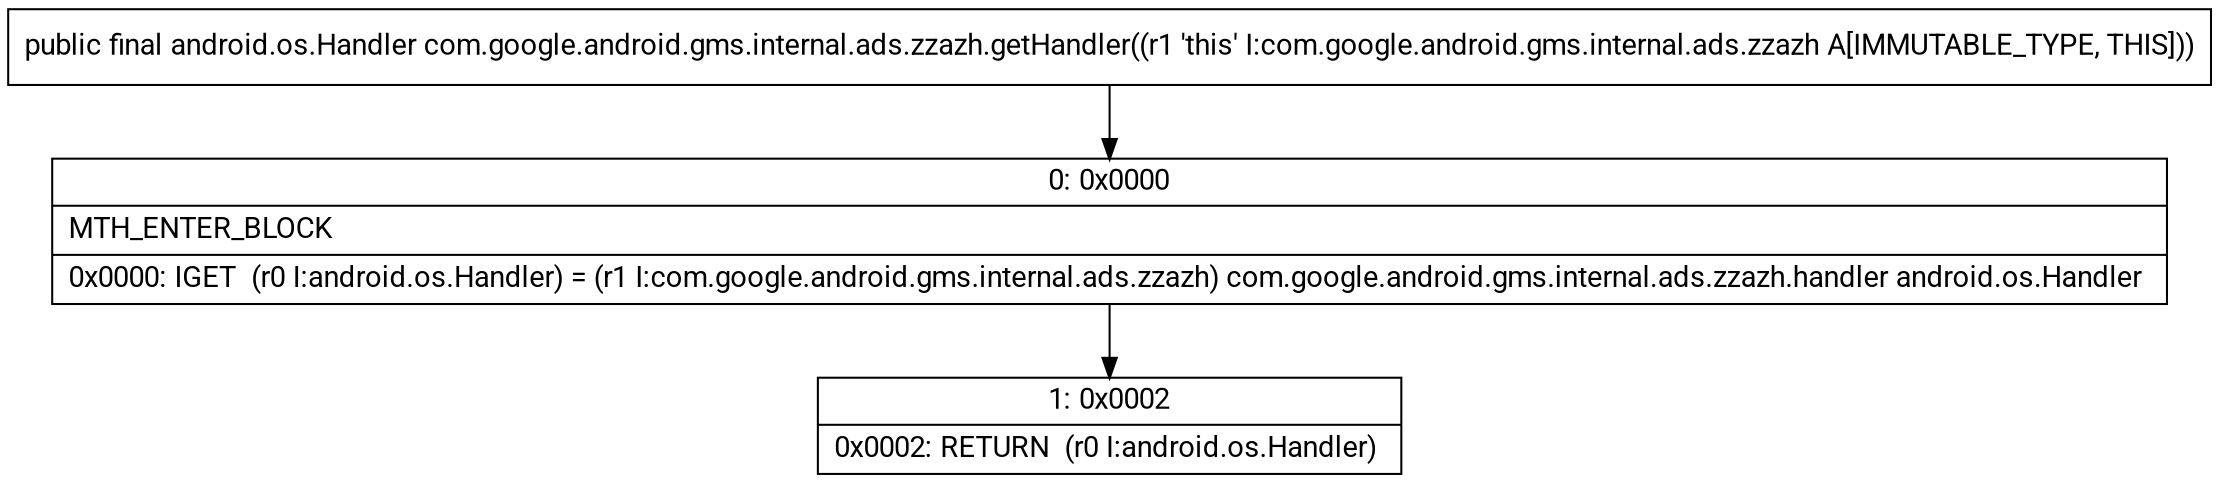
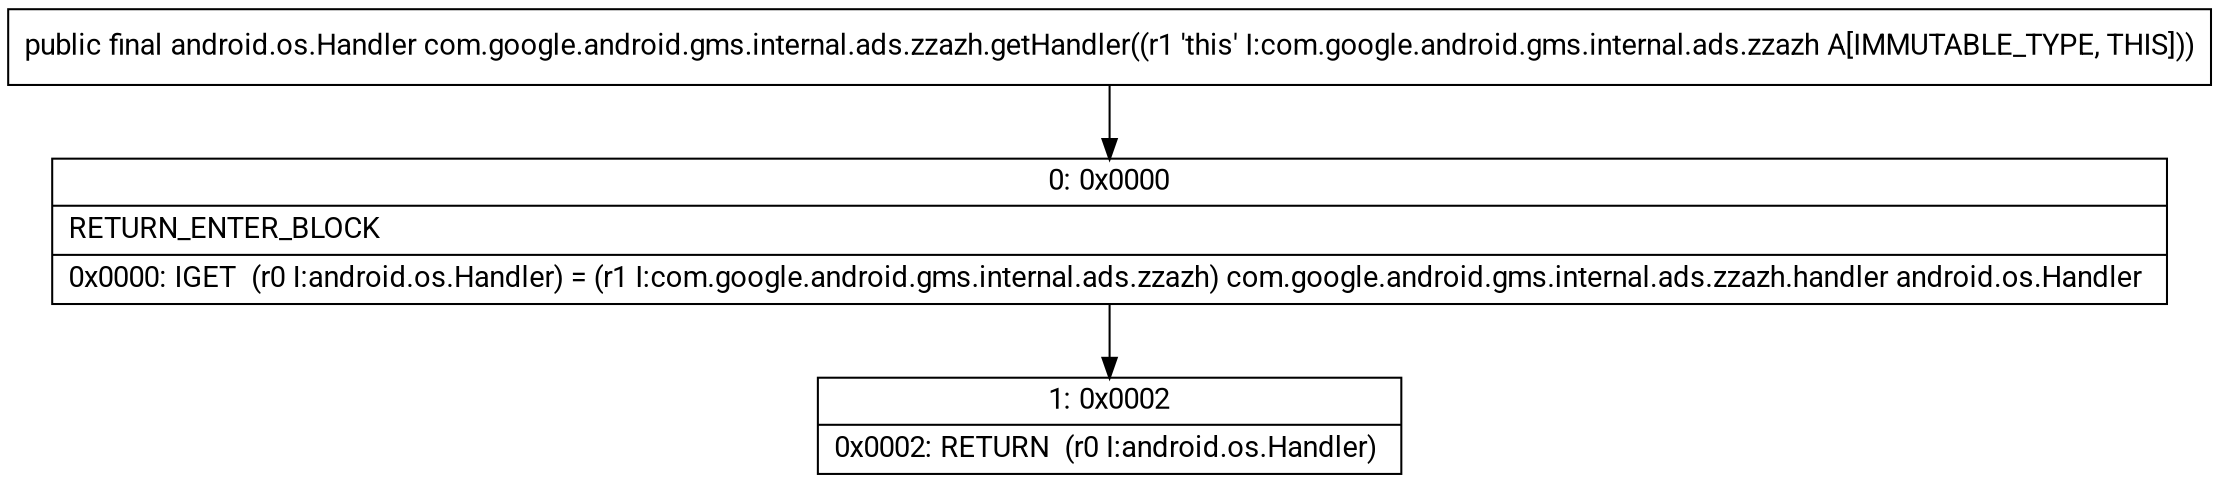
  digraph {
    fontname=Roboto
    node [shape=record fontname=Roboto]
    edge [fontname=Roboto]
-   n1 [label="{0\:\ 0x0000|MTH_ENTER_BLOCK\l|0x0000: IGET  (r0 I:android.os.Handler) = (r1 I:com.google.android.gms.internal.ads.zzazh) com.google.android.gms.internal.ads.zzazh.handler android.os.Handler \l}"]
+   n1 [label="{0\:\ 0x0000|RETURN_ENTER_BLOCK\l|0x0000: IGET  (r0 I:android.os.Handler) = (r1 I:com.google.android.gms.internal.ads.zzazh) com.google.android.gms.internal.ads.zzazh.handler android.os.Handler \l}"]
    n2 [label="{1\:\ 0x0002|0x0002: RETURN  (r0 I:android.os.Handler) \l}"]
    n3 [label="{public final android.os.Handler com.google.android.gms.internal.ads.zzazh.getHandler((r1 'this' I:com.google.android.gms.internal.ads.zzazh A[IMMUTABLE_TYPE, THIS])) }"]
    n1 -> n2
    n3 -> n1
  }
